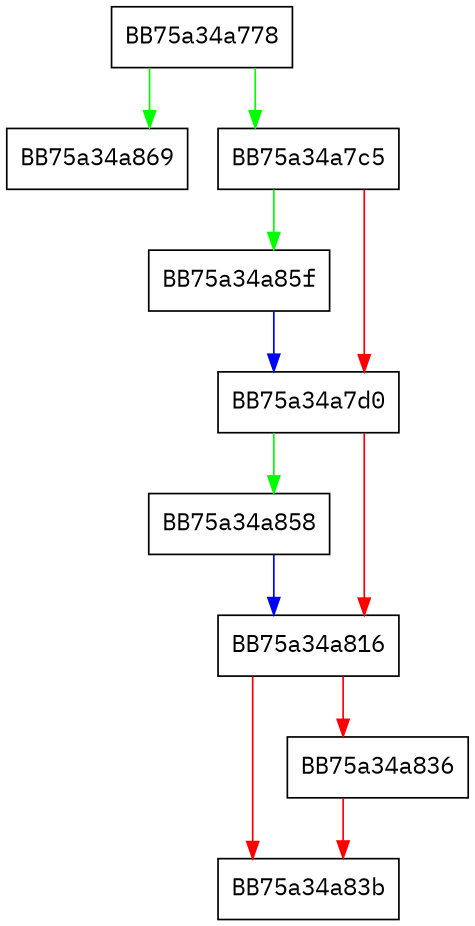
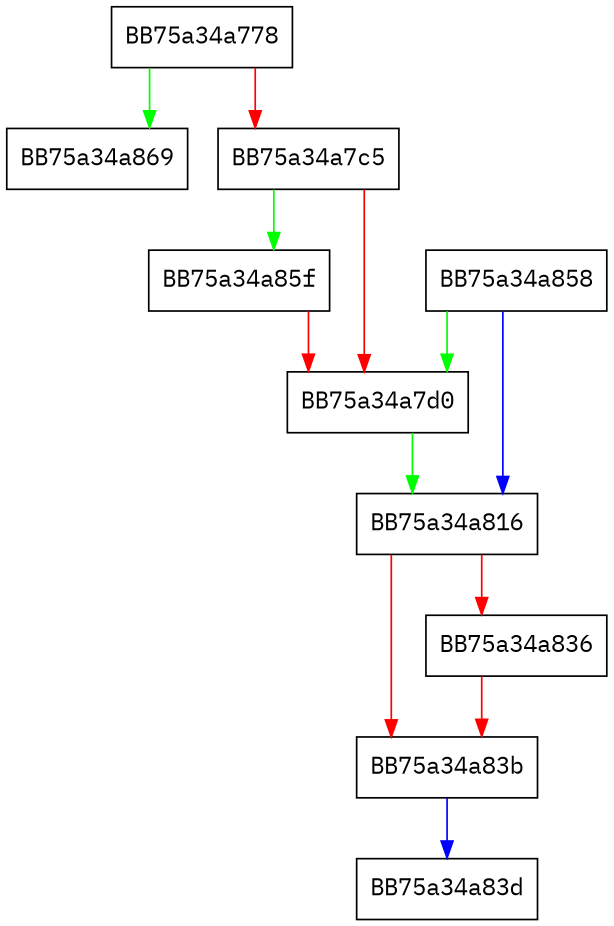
  digraph {
    fontname="IBM Plex Mono"
    splines=ortho
    node [fontname="IBM Plex Mono" shape=box]
    edge [color=red fontname="IBM Plex Mono"]
    BB75a34a778
    BB75a34a869
    BB75a34a7c5
    BB75a34a85f
    BB75a34a7d0
    BB75a34a858
    BB75a34a816
    BB75a34a83b
    BB75a34a836
+   BB75a34a83d
    BB75a34a778 -> BB75a34a869 [color=green]
-   BB75a34a778 -> BB75a34a7c5 [color=green]
+   BB75a34a778 -> BB75a34a7c5
    BB75a34a7c5 -> BB75a34a85f [color=green]
    BB75a34a7c5 -> BB75a34a7d0
-   BB75a34a85f -> BB75a34a7d0 [color=blue]
-   BB75a34a7d0 -> BB75a34a858 [color=green]
-   BB75a34a7d0 -> BB75a34a816
+   BB75a34a85f -> BB75a34a7d0
+   BB75a34a858 -> BB75a34a7d0 [color=green]
+   BB75a34a7d0 -> BB75a34a816 [color=green]
    BB75a34a858 -> BB75a34a816 [color=blue]
    BB75a34a816 -> BB75a34a83b
    BB75a34a816 -> BB75a34a836
+   BB75a34a83b -> BB75a34a83d [color=blue]
    BB75a34a836 -> BB75a34a83b
  }
